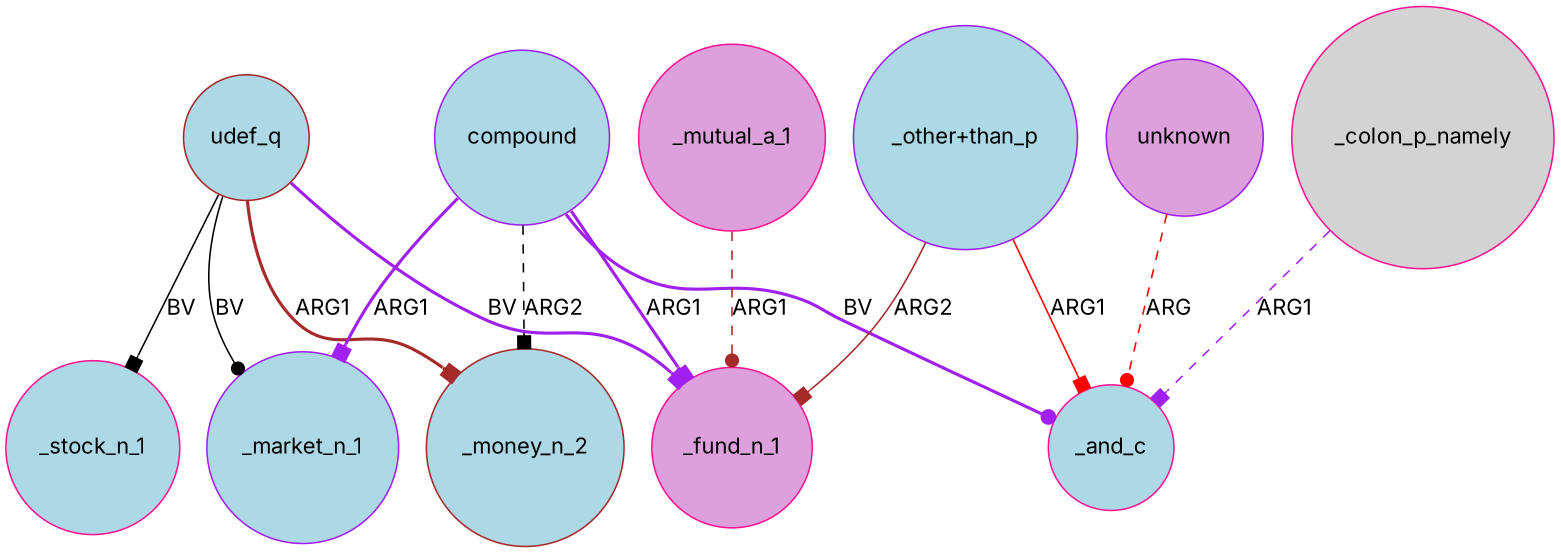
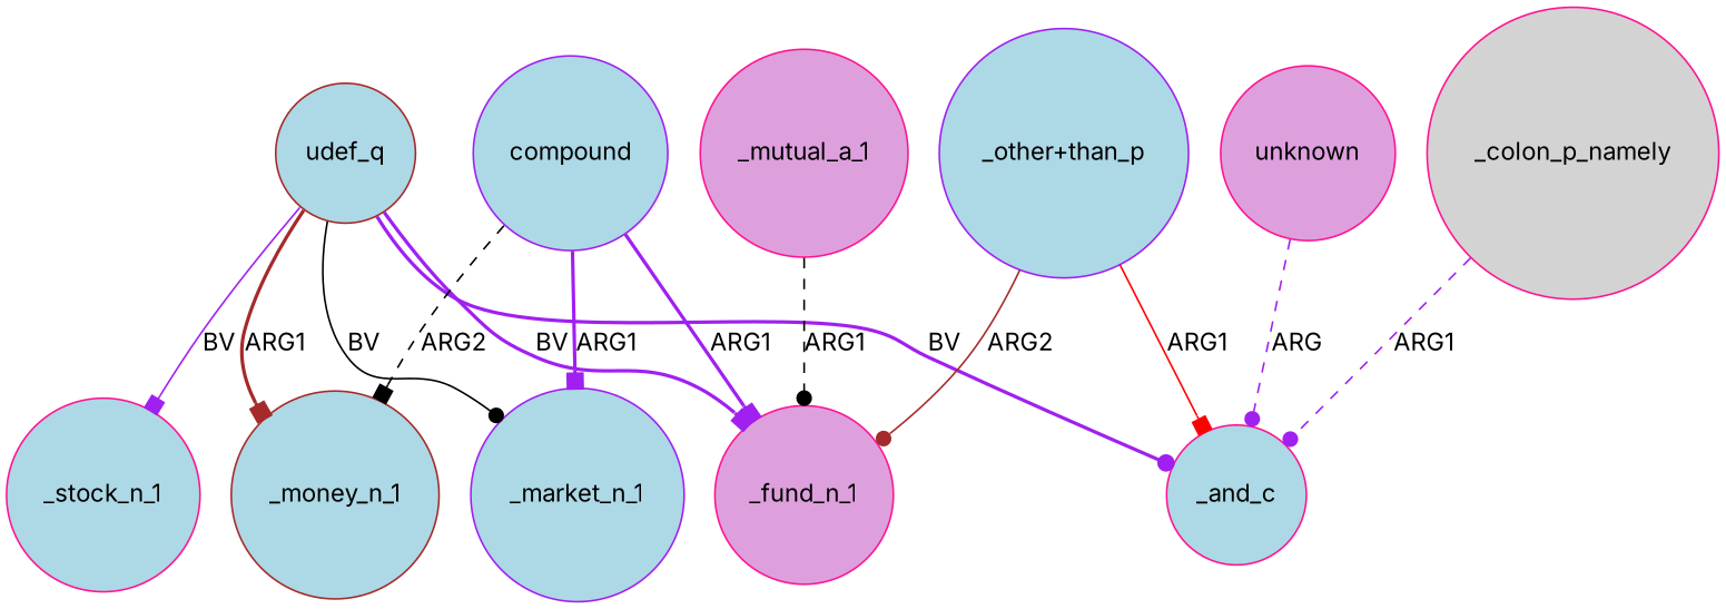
  digraph {
    fontname=Inter
    node [color=deeppink fillcolor=lightblue fontname=Inter shape=circle style=filled]
    edge [arrowhead=box color=purple fontname=Inter style=bold]
    udef_q [color=brown]
    _stock_n_1
-   _money_n_1 [color=brown label=_money_n_2]
+   _money_n_1 [color=brown]
    _and_c
    _market_n_1 [color=purple]
    _fund_n_1 [fillcolor=plum]
-   unknown [color=purple fillcolor=plum]
+   unknown [fillcolor=plum]
    compound [color=purple]
    _mutual_a_1 [fillcolor=plum]
    "_other+than_p" [color=purple]
    _colon_p_namely [fillcolor=lightgrey]
-   udef_q -> _stock_n_1 [color=black label=BV style=solid]
+   udef_q -> _stock_n_1 [label=BV style=solid]
    udef_q -> _money_n_1 [color=brown label=ARG1]
-   compound -> _and_c [arrowhead=dot label=BV]
+   udef_q -> _and_c [arrowhead=dot label=BV]
    udef_q -> _market_n_1 [arrowhead=dot color=black label=BV style=solid]
    udef_q -> _fund_n_1 [label=BV]
-   unknown -> _and_c [arrowhead=dot color=red label=ARG style=dashed]
+   unknown -> _and_c [arrowhead=dot label=ARG style=dashed]
    compound -> _money_n_1 [color=black label=ARG2 style=dashed]
    compound -> _market_n_1 [label=ARG1]
    compound -> _fund_n_1 [label=ARG1]
-   _mutual_a_1 -> _fund_n_1 [arrowhead=dot color=brown label=ARG1 style=dashed]
+   _mutual_a_1 -> _fund_n_1 [arrowhead=dot color=black label=ARG1 style=dashed]
    "_other+than_p" -> _and_c [color=red label=ARG1 style=solid]
-   "_other+than_p" -> _fund_n_1 [color=brown label=ARG2 style=solid]
-   _colon_p_namely -> _and_c [label=ARG1 style=dashed]
+   "_other+than_p" -> _fund_n_1 [arrowhead=dot color=brown label=ARG2 style=solid]
+   _colon_p_namely -> _and_c [arrowhead=dot label=ARG1 style=dashed]
  }
